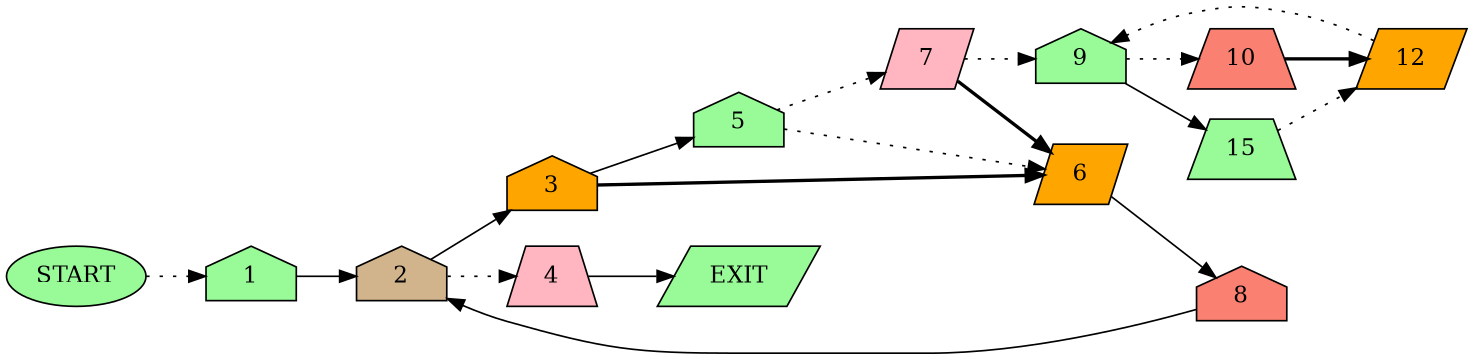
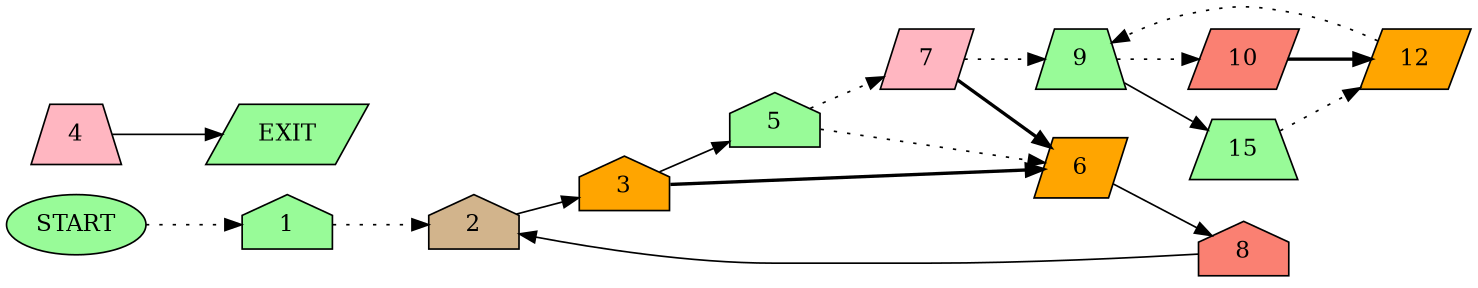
  digraph {
    rankdir=LR
    node [fillcolor=palegreen shape=house style=filled]
    edge [style=dotted]
    n1 [label=START shape=ellipse]
    1
    2 [fillcolor=tan]
    n4 [label=EXIT shape=parallelogram]
    3 [fillcolor=orange]
    4 [fillcolor=lightpink shape=trapezium]
    5
    6 [fillcolor=orange shape=parallelogram]
    7 [fillcolor=lightpink shape=parallelogram]
    8 [fillcolor=salmon]
-   9
-   10 [fillcolor=salmon shape=trapezium]
+   9 [shape=trapezium]
+   10 [fillcolor=salmon shape=parallelogram]
    n13 [label=15 shape=trapezium]
    12 [fillcolor=orange shape=parallelogram]
    n1 -> 1
-   1 -> 2 [style=solid]
+   1 -> 2
    2 -> 3 [style=solid]
-   2 -> 4
    3 -> 5 [style=solid]
    3 -> 6 [style=bold]
    4 -> n4 [style=solid]
    5 -> 6
    5 -> 7
    6 -> 8 [style=solid]
    7 -> 6 [style=bold]
    7 -> 9
    8 -> 2 [style=solid]
    9 -> 10
    9 -> n13 [style=solid]
    10 -> 12 [style=bold]
    n13 -> 12
    12 -> 9
  }
